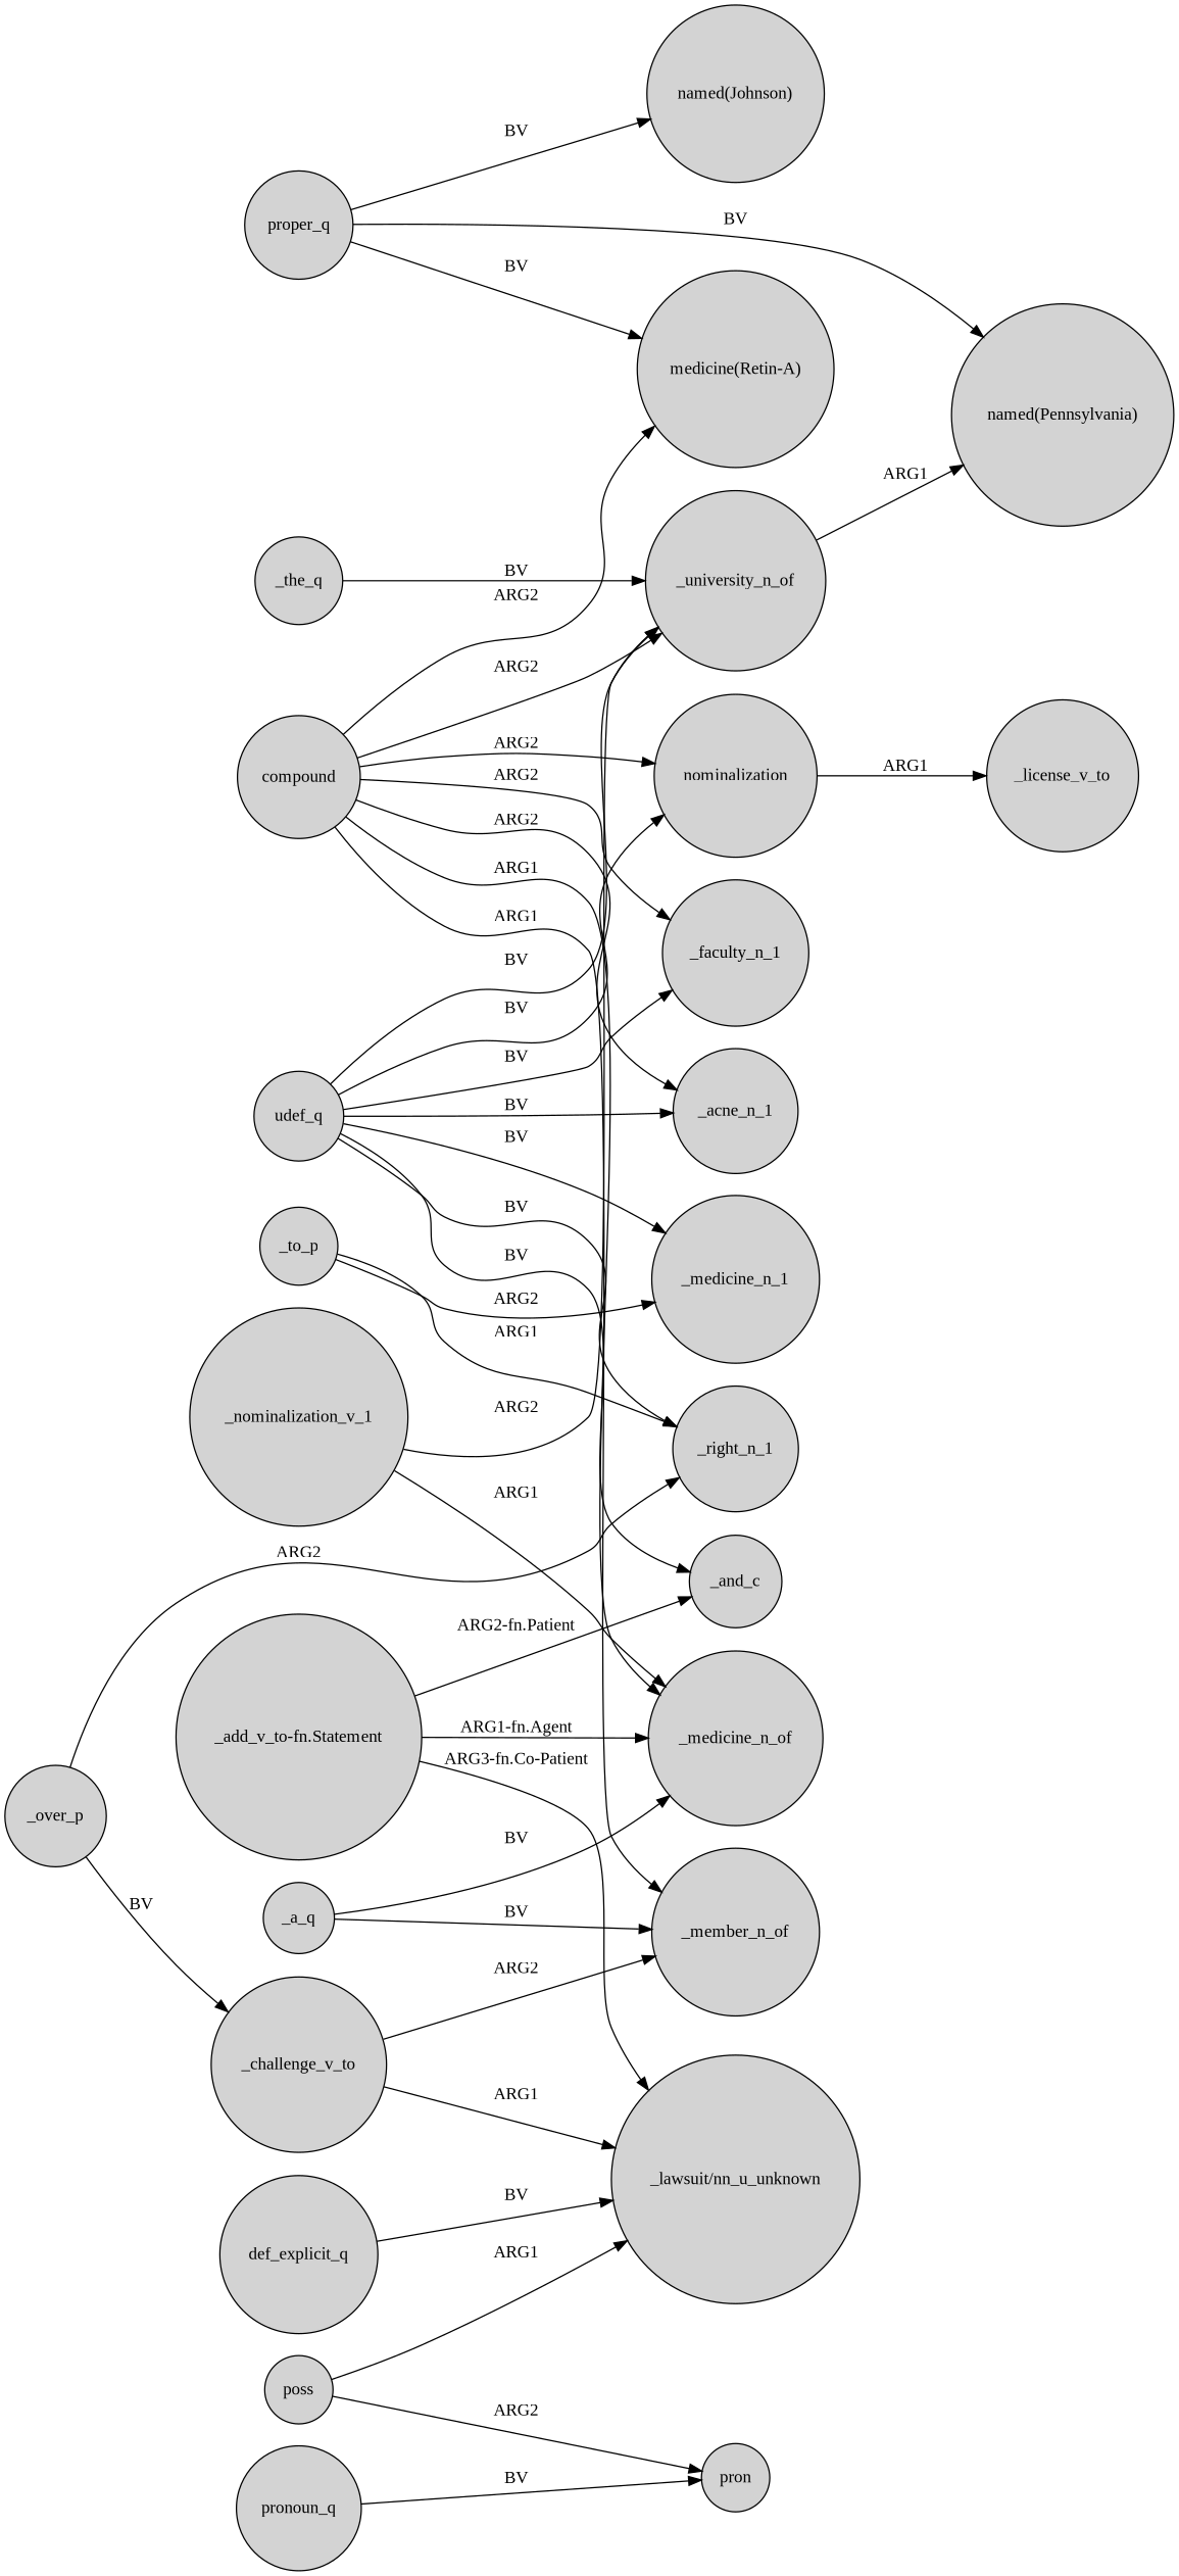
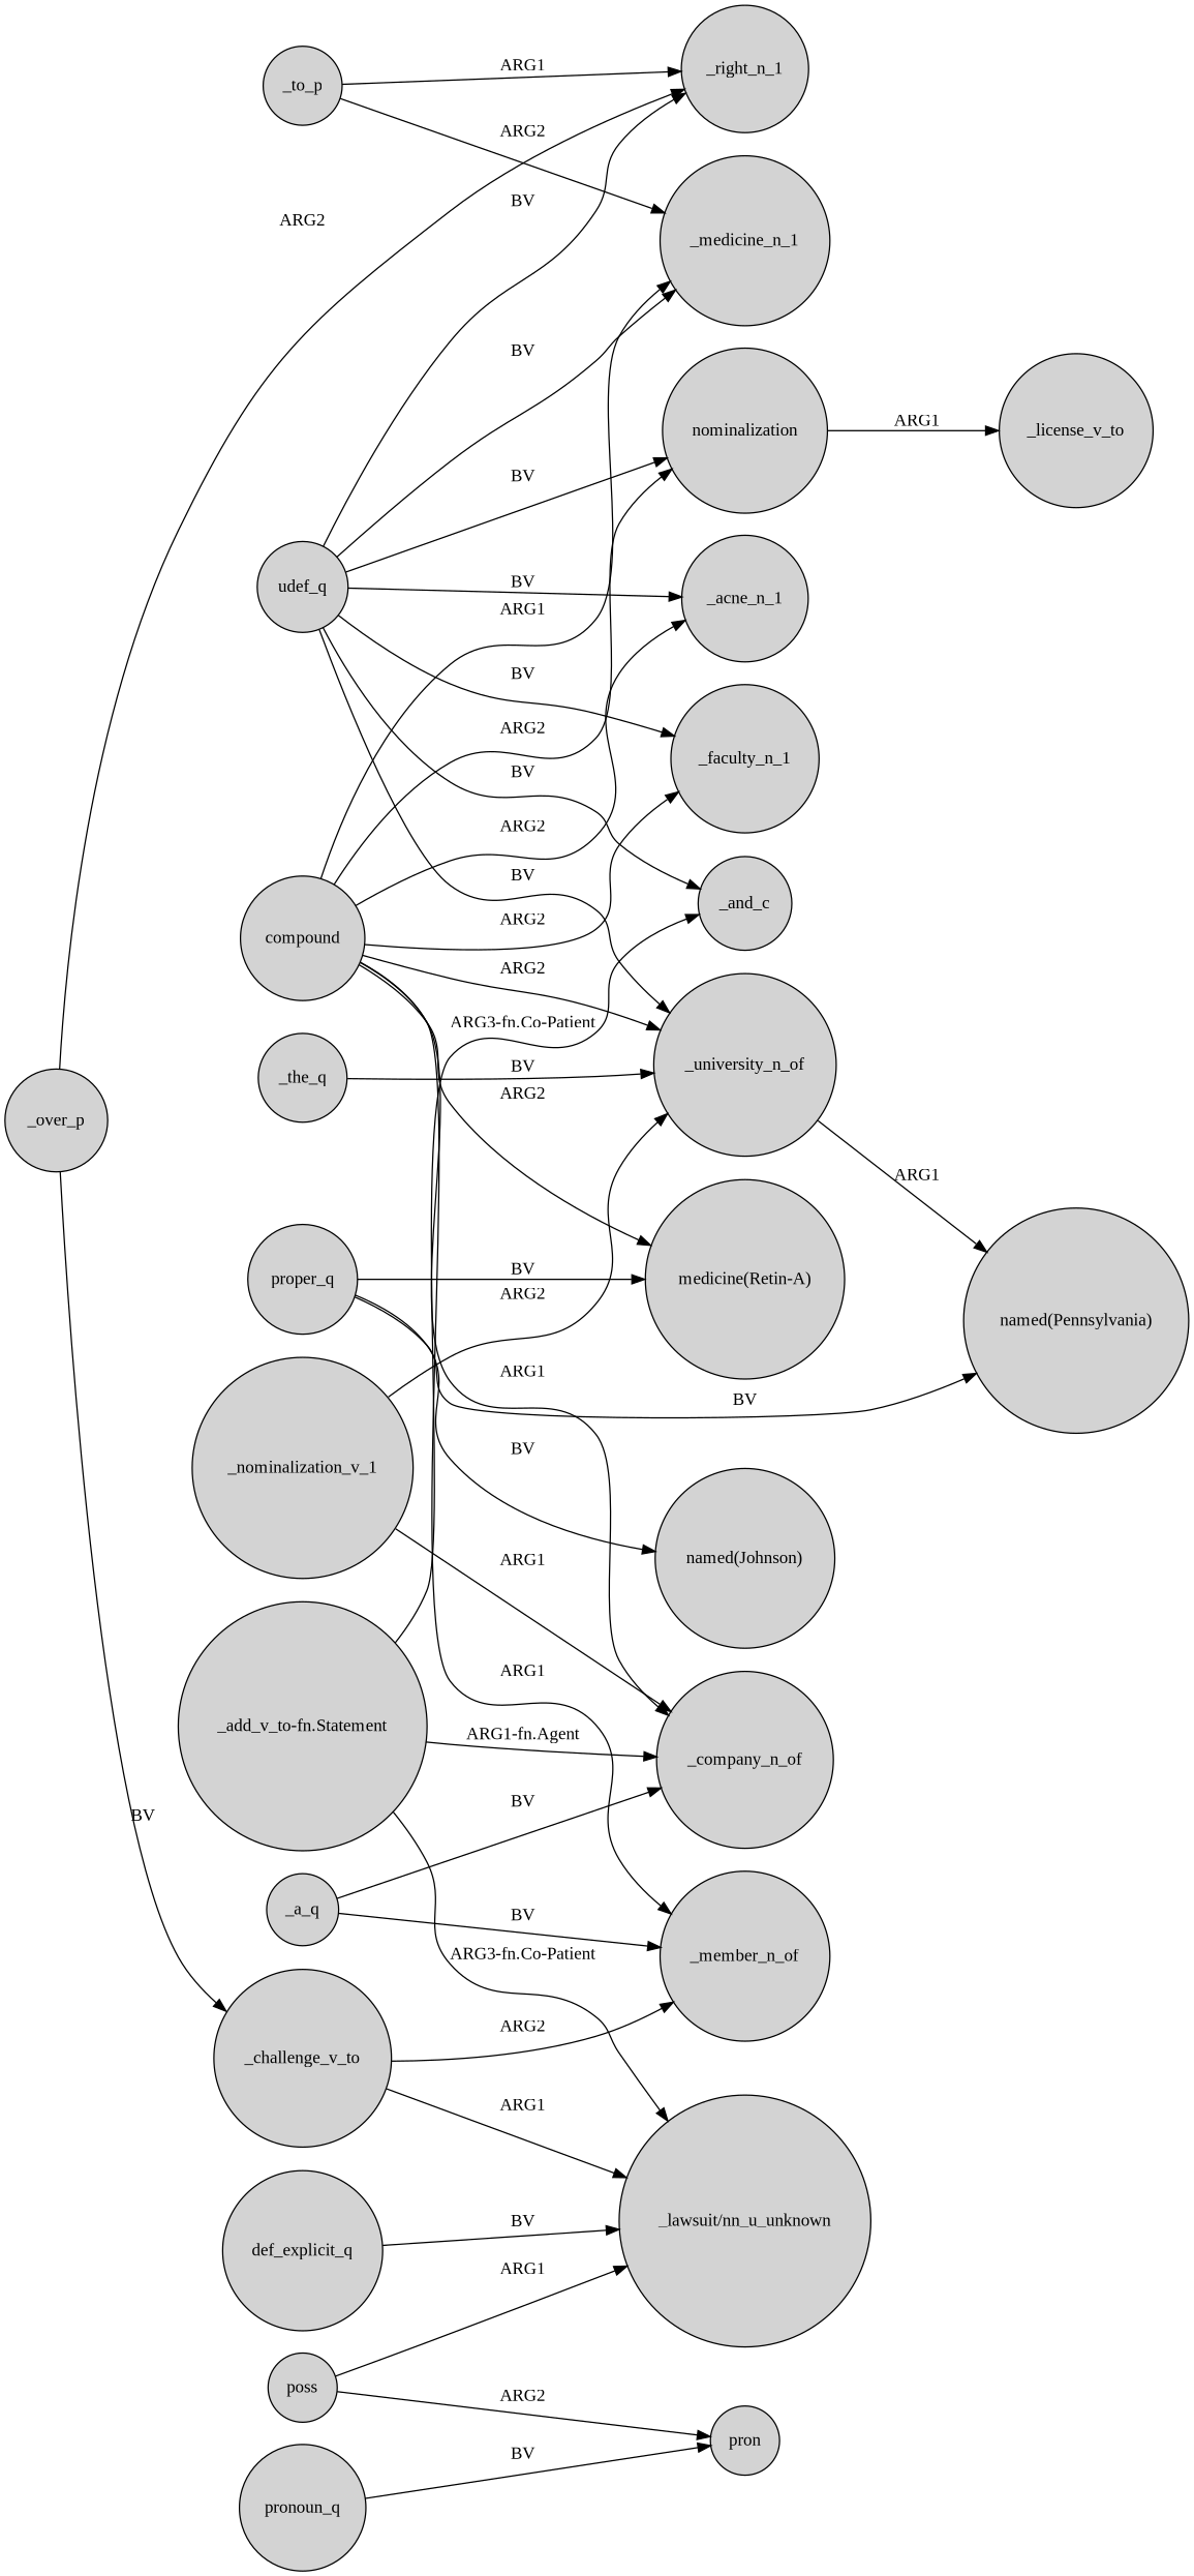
  digraph {
    fontname="Liberation Serif"
    rankdir=LR
    node [fontname="Liberation Serif" shape=circle style=filled]
    edge [fontname="Liberation Serif"]
    "_add_v_to-fn.Statement"
    _and_c
    "_lawsuit/nn_u_unknown"
-   _company_n_of [label=_medicine_n_of]
+   _company_n_of
    poss
    pron
    _the_q
    _university_n_of
    "named(Pennsylvania)"
    _over_p
    _challenge_v_to
    _right_n_1
    _member_n_of
    compound
    n15 [label="medicine(Retin-A)"]
    nominalization
    _acne_n_1
    _faculty_n_1
    _medicine_n_1
    _license_v_to
    udef_q
    n22 [label=_nominalization_v_1]
    pronoun_q
    proper_q
    "named(Johnson)"
    def_explicit_q
    _a_q
    _to_p
-   "_add_v_to-fn.Statement" -> _and_c [label="ARG2-fn.Patient"]
+   "_add_v_to-fn.Statement" -> _and_c [label="ARG3-fn.Co-Patient"]
    "_add_v_to-fn.Statement" -> "_lawsuit/nn_u_unknown" [label="ARG3-fn.Co-Patient"]
    "_add_v_to-fn.Statement" -> _company_n_of [label="ARG1-fn.Agent"]
    poss -> "_lawsuit/nn_u_unknown" [label=ARG1]
    poss -> pron [label=ARG2]
    _the_q -> _university_n_of [label=BV]
    _university_n_of -> "named(Pennsylvania)" [label=ARG1]
    _over_p -> _challenge_v_to [label=BV]
    _over_p -> _right_n_1 [label=ARG2]
    _challenge_v_to -> "_lawsuit/nn_u_unknown" [label=ARG1]
    _challenge_v_to -> _member_n_of [label=ARG2]
    compound -> _company_n_of [label=ARG1]
    compound -> _university_n_of [label=ARG2]
    compound -> _member_n_of [label=ARG1]
    compound -> n15 [label=ARG2]
    compound -> nominalization [label=ARG2]
    compound -> _acne_n_1 [label=ARG2]
    compound -> _faculty_n_1 [label=ARG2]
+   compound -> _medicine_n_1 [label=ARG1]
    nominalization -> _license_v_to [label=ARG1]
    udef_q -> _and_c [label=BV]
    udef_q -> _university_n_of [label=BV]
    udef_q -> _right_n_1 [label=BV]
    udef_q -> nominalization [label=BV]
    udef_q -> _acne_n_1 [label=BV]
    udef_q -> _faculty_n_1 [label=BV]
    udef_q -> _medicine_n_1 [label=BV]
    n22 -> _company_n_of [label=ARG1]
    n22 -> _university_n_of [label=ARG2]
    pronoun_q -> pron [label=BV]
    proper_q -> "named(Pennsylvania)" [label=BV]
    proper_q -> n15 [label=BV]
    proper_q -> "named(Johnson)" [label=BV]
    def_explicit_q -> "_lawsuit/nn_u_unknown" [label=BV]
    _a_q -> _company_n_of [label=BV]
    _a_q -> _member_n_of [label=BV]
    _to_p -> _right_n_1 [label=ARG1]
    _to_p -> _medicine_n_1 [label=ARG2]
  }
